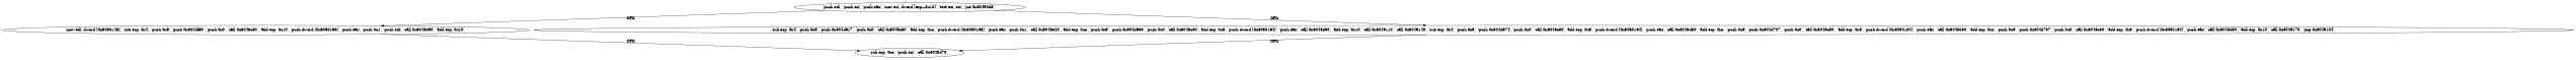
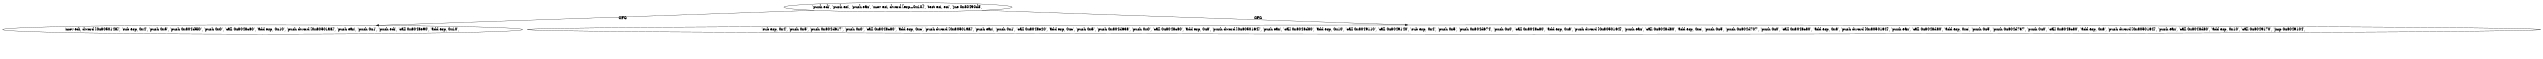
  digraph {
    n1 [label="'push edi', 'push esi', 'push eax', 'mov esi, dword [esp+0x10]', 'test esi, esi', 'jne 0x80490d8', "]
    n2 [label="'mov edi, dword [0x8050148]', 'sub esp, 0x4', 'push 0x5', 'push 0x804d5f0', 'push 0x0', 'call 0x8048c80', 'add esp, 0x10', 'push dword [0x80501a8]', 'push eax', 'push 0x1', 'push edi', 'call 0x8048e90', 'add esp, 0x10', "]
    n3 [label="'sub esp, 0x4', 'push 0x5', 'push 0x804d617', 'push 0x0', 'call 0x8048c80', 'add esp, 0xc', 'push dword [0x80501a8]', 'push eax', 'push 0x1', 'call 0x8048e20', 'add esp, 0xc', 'push 0x5', 'push 0x804d638', 'push 0x0', 'call 0x8048c80', 'add esp, 0x8', 'push dword [0x8050164]', 'push eax', 'call 0x8048d80', 'add esp, 0x10', 'call 0x8049110', 'call 0x8049140', 'sub esp, 0x4', 'push 0x5', 'push 0x804d674', 'push 0x0', 'call 0x8048c80', 'add esp, 0x8', 'push dword [0x8050164]', 'push eax', 'call 0x8048d80', 'add esp, 0xc', 'push 0x5', 'push 0x804d707', 'push 0x0', 'call 0x8048c80', 'add esp, 0x8', 'push dword [0x8050164]', 'push eax', 'call 0x8048d80', 'add esp, 0xc', 'push 0x5', 'push 0x804d737', 'push 0x0', 'call 0x8048c80', 'add esp, 0x8', 'push dword [0x8050164]', 'push eax', 'call 0x8048d80', 'add esp, 0x10', 'call 0x8049170', 'jmp 0x8049104', "]
-   n4 [label="'sub esp, 0xc', 'push esi', 'call 0x8048d70', "]
    n1 -> n2 [label=CFG]
    n1 -> n3 [label=CFG]
-   n2 -> n4 [label=CFG]
-   n3 -> n4 [label=CFG]
  }
